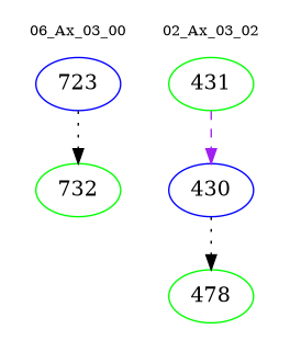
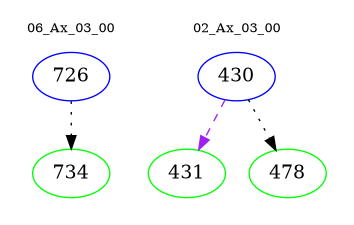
  digraph {
    node [color=green]
    edge [color=black style=dotted]
-   n1 [color=blue label=723]
-   n2 [label=732]
+   n1 [color=blue label=726]
+   n2 [label=734]
    n3 [color=blue label=430]
    n4 [label=431]
    n5 [label=478]
    subgraph cluster_1 {
      color=white
      fontsize=10
      label="06_Ax_03_00"
      n1
      n2
    }
    subgraph cluster_2 {
      color=white
      fontsize=10
-     label="02_Ax_03_02"
+     label="02_Ax_03_00"
      n3
      n4
      n5
    }
    n1 -> n2
-   n4 -> n3 [color=purple style=dashed]
+   n3 -> n4 [color=purple style=dashed]
    n3 -> n5
  }
